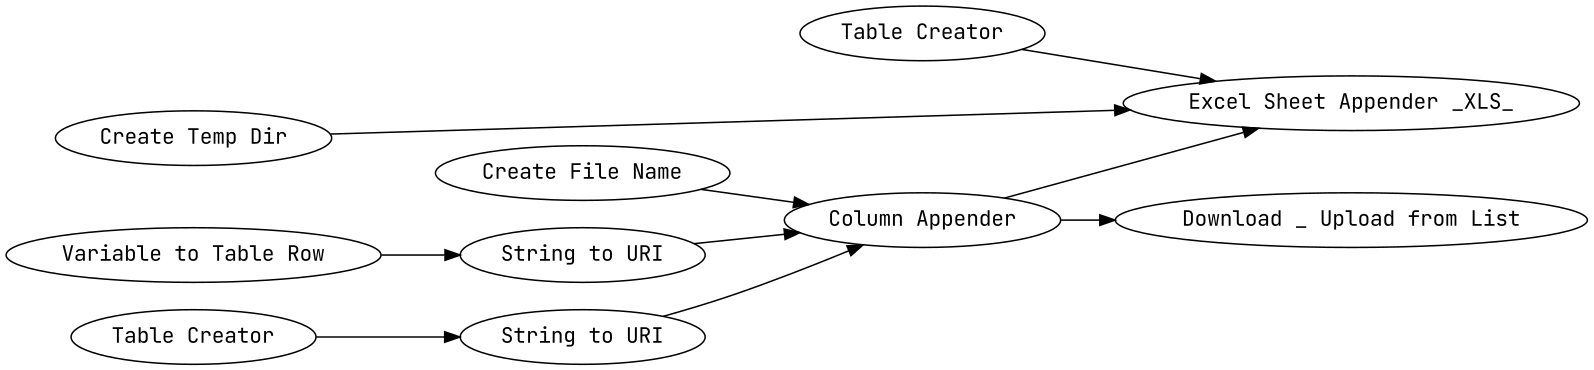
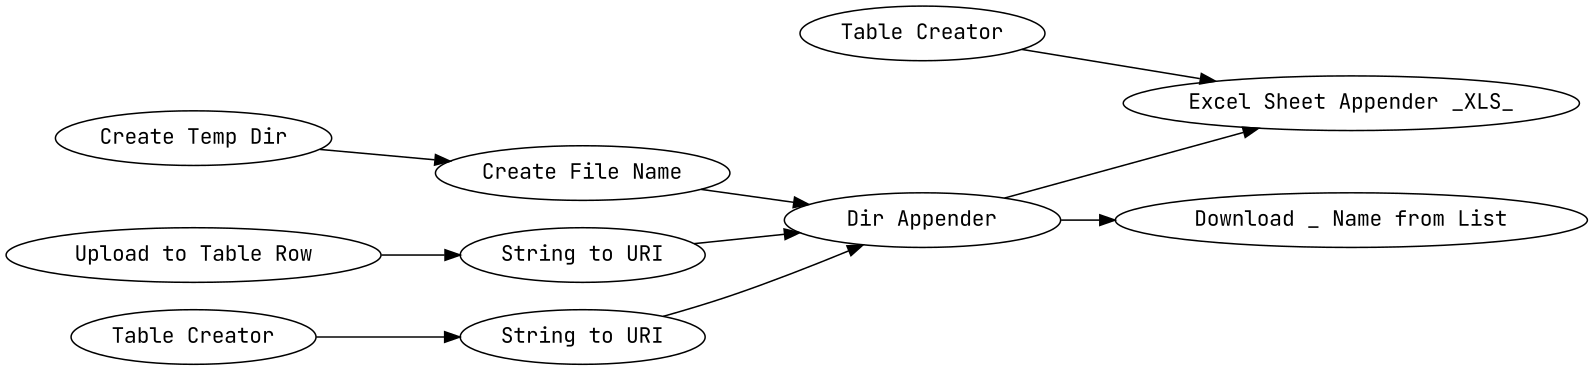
  digraph {
    fontname="JetBrains Mono"
    rankdir=LR
    node [fontname="JetBrains Mono"]
    edge [fontname="JetBrains Mono"]
    n1 [label="Table Creator"]
    n2 [label="Excel Sheet Appender _XLS_"]
    n3 [label="Create Temp Dir"]
    n4 [label="Create File Name"]
-   n5 [label="Column Appender"]
-   n6 [label="Variable to Table Row"]
+   n5 [label="Dir Appender"]
+   n6 [label="Upload to Table Row"]
    n7 [label="String to URI"]
    n8 [label="Table Creator"]
    n9 [label="String to URI"]
-   n10 [label="Download _ Upload from List"]
+   n10 [label="Download _ Name from List"]
    n1 -> n2
-   n3 -> n2
+   n3 -> n4
    n4 -> n5
    n5 -> n2
    n5 -> n10
    n6 -> n7
    n7 -> n5
    n8 -> n9
    n9 -> n5
  }
